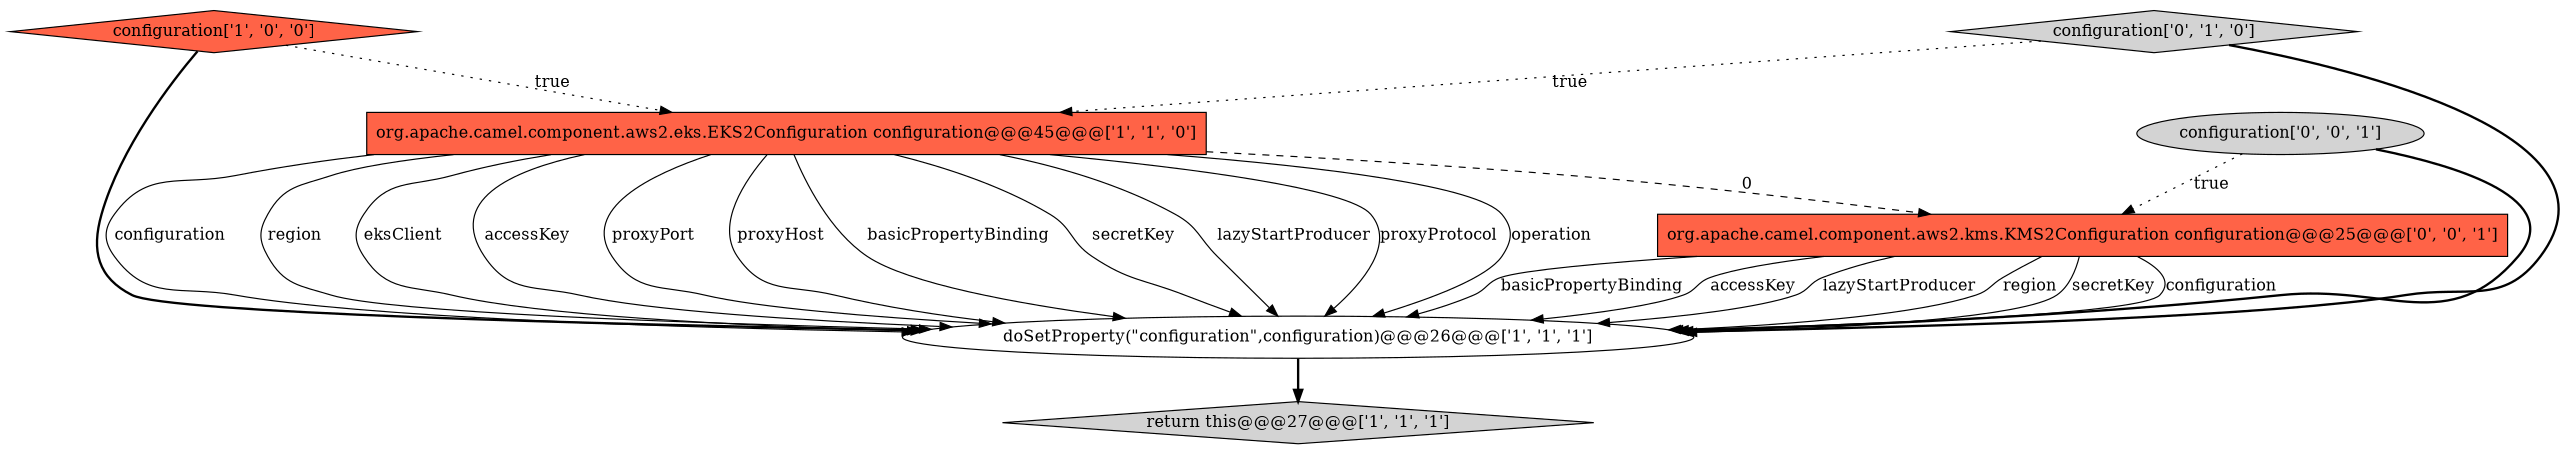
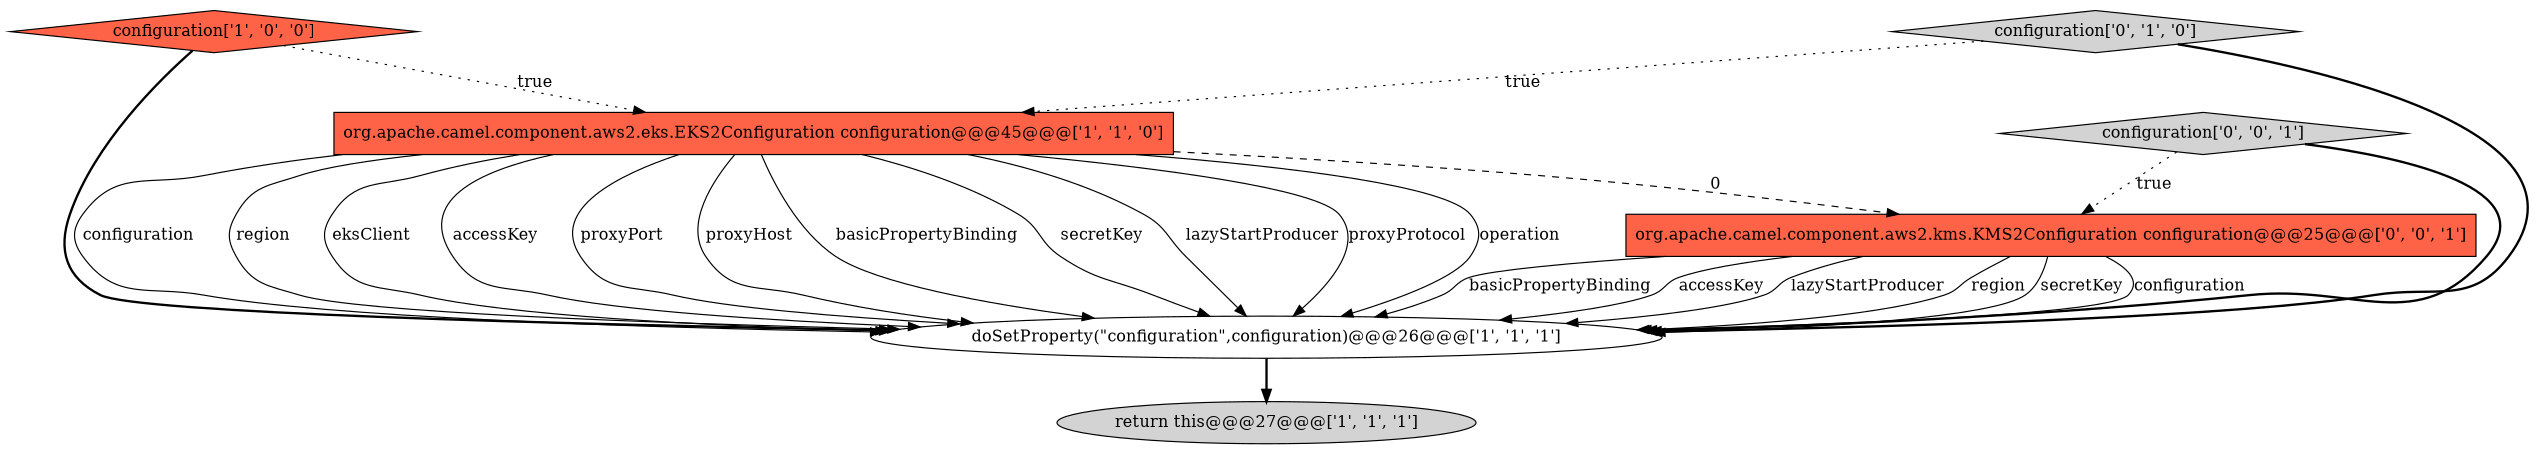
  digraph {
    node [fillcolor=lightgray shape=diamond style=filled]
    edge [style=solid]
    n1 [fillcolor=white label="doSetProperty(\"configuration\",configuration)@@@26@@@['1', '1', '1']" shape=ellipse]
-   n2 [label="return this@@@27@@@['1', '1', '1']"]
+   n2 [label="return this@@@27@@@['1', '1', '1']" shape=ellipse]
    n3 [fillcolor=tomato label="configuration['1', '0', '0']"]
    n4 [fillcolor=tomato label="org.apache.camel.component.aws2.eks.EKS2Configuration configuration@@@45@@@['1', '1', '0']" shape=box]
    n5 [fillcolor=tomato label="org.apache.camel.component.aws2.kms.KMS2Configuration configuration@@@25@@@['0', '0', '1']" shape=box]
    n6 [label="configuration['0', '1', '0']"]
-   n7 [label="configuration['0', '0', '1']" shape=ellipse]
+   n7 [label="configuration['0', '0', '1']"]
    n1 -> n2 [style=bold]
    n3 -> n1 [style=bold]
    n3 -> n4 [label=true style=dotted]
    n4 -> n1 [label=configuration]
    n4 -> n1 [label=region]
    n4 -> n1 [label=eksClient]
    n4 -> n1 [label=accessKey]
    n4 -> n1 [label=proxyPort]
    n4 -> n1 [label=proxyHost]
    n4 -> n1 [label=basicPropertyBinding]
    n4 -> n1 [label=secretKey]
    n4 -> n1 [label=lazyStartProducer]
    n4 -> n1 [label=proxyProtocol]
    n4 -> n1 [label=operation]
    n4 -> n5 [label=0 style=dashed]
    n5 -> n1 [label=basicPropertyBinding]
    n5 -> n1 [label=accessKey]
    n5 -> n1 [label=lazyStartProducer]
    n5 -> n1 [label=region]
    n5 -> n1 [label=secretKey]
    n5 -> n1 [label=configuration]
    n6 -> n1 [style=bold]
    n6 -> n4 [label=true style=dotted]
    n7 -> n1 [style=bold]
    n7 -> n5 [label=true style=dotted]
  }
